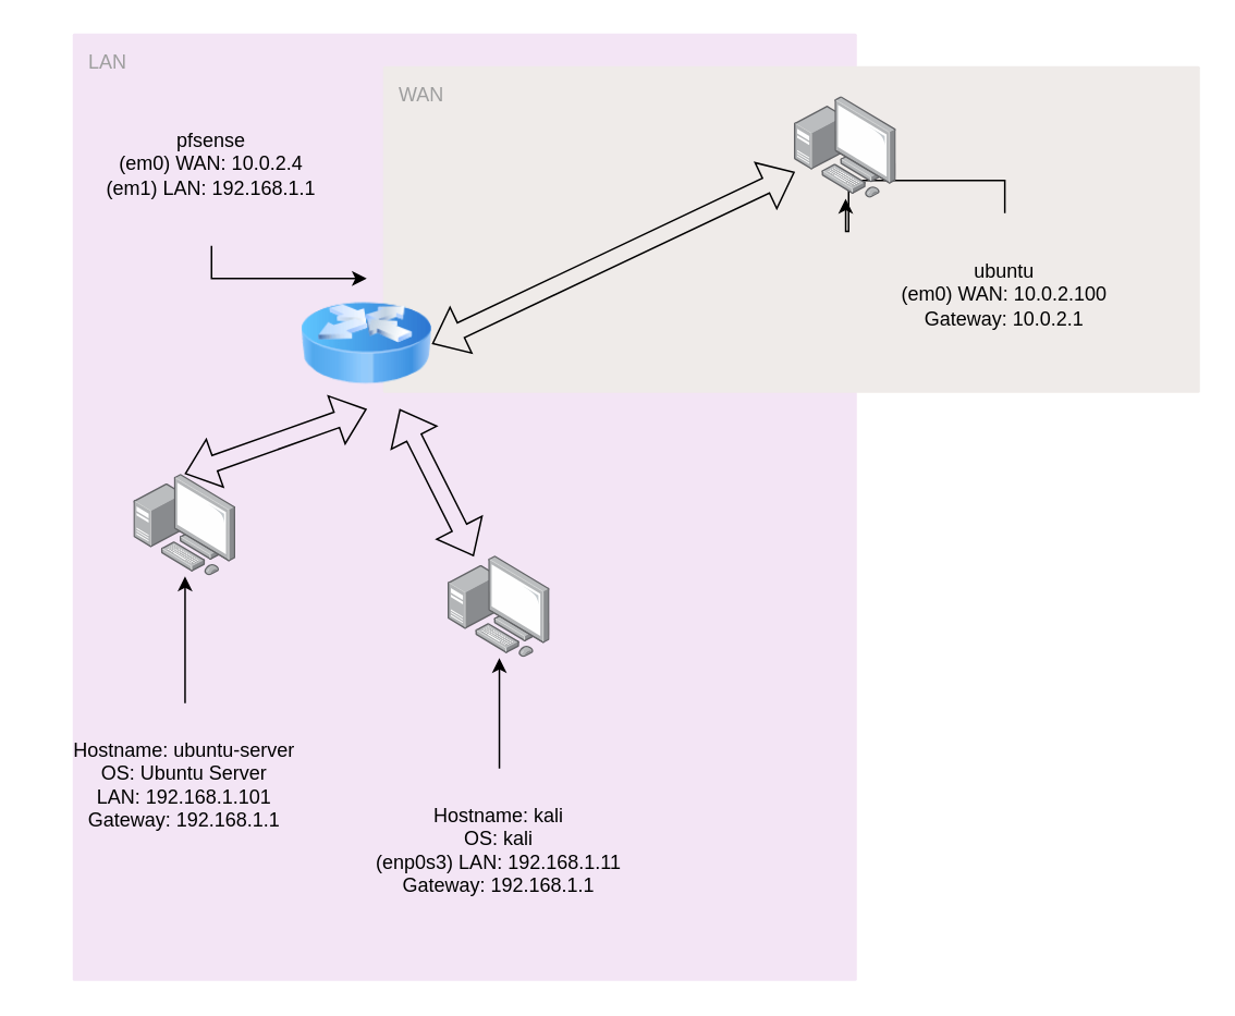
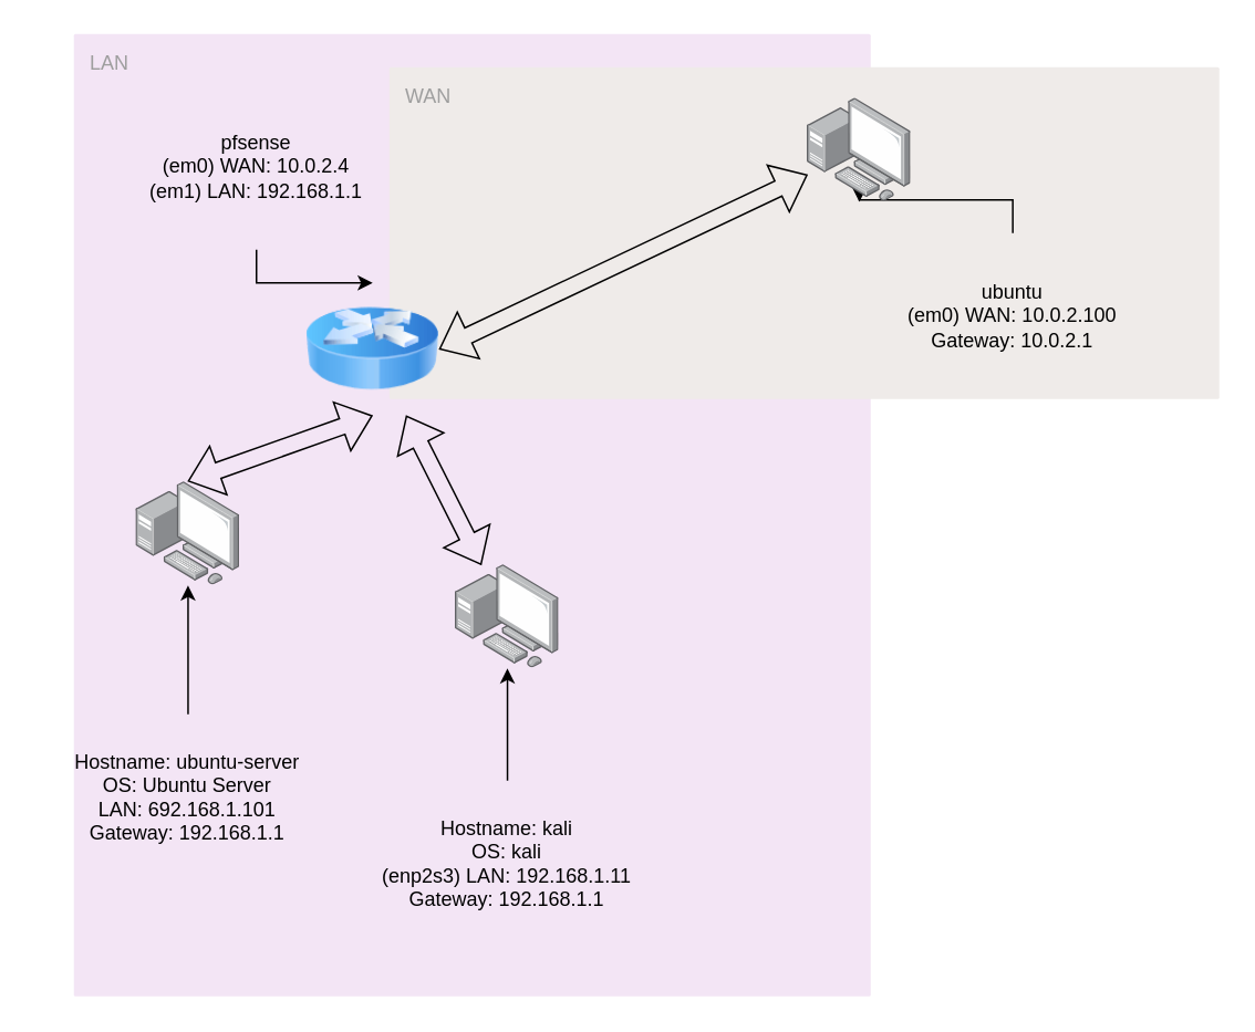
  <mxCell id="0" />
  <mxCell id="1" parent="0" />
  <mxCell id="2" value="LAN" style="sketch=0;points=[[0,0,0],[0.25,0,0],[0.5,0,0],[0.75,0,0],[1,0,0],[1,0.25,0],[1,0.5,0],[1,0.75,0],[1,1,0],[0.75,1,0],[0.5,1,0],[0.25,1,0],[0,1,0],[0,0.75,0],[0,0.5,0],[0,0.25,0]];rounded=1;absoluteArcSize=1;arcSize=2;html=1;strokeColor=none;gradientColor=none;shadow=0;dashed=0;fontSize=12;fontColor=#9E9E9E;align=left;verticalAlign=top;spacing=10;spacingTop=-4;whiteSpace=wrap;fillColor=#F3E5F5;" vertex="1" parent="1"><mxGeometry x="44" y="20" width="480" height="580" as="geometry" /></mxCell>
  <mxCell id="3" value="WAN" style="sketch=0;points=[[0,0,0],[0.25,0,0],[0.5,0,0],[0.75,0,0],[1,0,0],[1,0.25,0],[1,0.5,0],[1,0.75,0],[1,1,0],[0.75,1,0],[0.5,1,0],[0.25,1,0],[0,1,0],[0,0.75,0],[0,0.5,0],[0,0.25,0]];rounded=1;absoluteArcSize=1;arcSize=2;html=1;strokeColor=none;gradientColor=none;shadow=0;dashed=0;fontSize=12;fontColor=#9E9E9E;align=left;verticalAlign=top;spacing=10;spacingTop=-4;whiteSpace=wrap;fillColor=#EFEBE9;" vertex="1" parent="1"><mxGeometry x="234" y="40" width="500" height="200" as="geometry" /></mxCell>
  <mxCell id="4" value="" style="image;html=1;image=img/lib/clip_art/networking/Router_Icon_128x128.png" parent="1" vertex="1"><mxGeometry x="184" y="170" width="80" height="80" as="geometry" /></mxCell>
  <mxCell id="5" value="" style="image;points=[];aspect=fixed;html=1;align=center;shadow=0;dashed=0;image=img/lib/allied_telesis/computer_and_terminals/Personal_Computer_with_Server.svg;" parent="1" vertex="1"><mxGeometry x="81.6" y="290" width="62.4" height="62.4" as="geometry" /></mxCell>
  <mxCell id="6" value="" style="image;points=[];aspect=fixed;html=1;align=center;shadow=0;dashed=0;image=img/lib/allied_telesis/computer_and_terminals/Personal_Computer_with_Server.svg;" parent="1" vertex="1"><mxGeometry x="274" y="340" width="62.4" height="62.4" as="geometry" /></mxCell>
  <mxCell id="7" value="" style="shape=flexArrow;endArrow=classic;startArrow=classic;html=1;rounded=0;exitX=1;exitY=0.5;exitDx=0;exitDy=0;" parent="1" source="4" target="18" edge="1"><mxGeometry width="100" height="100" relative="1" as="geometry"><mxPoint x="274" y="450" as="sourcePoint" /><mxPoint x="584" y="210" as="targetPoint" /></mxGeometry></mxCell>
  <mxCell id="8" value="" style="shape=flexArrow;endArrow=classic;startArrow=classic;html=1;rounded=0;" parent="1" source="6" target="4" edge="1"><mxGeometry width="100" height="100" relative="1" as="geometry"><mxPoint x="274" y="450" as="sourcePoint" /><mxPoint x="374" y="350" as="targetPoint" /></mxGeometry></mxCell>
  <mxCell id="9" value="" style="shape=flexArrow;endArrow=classic;startArrow=classic;html=1;rounded=0;entryX=0.5;entryY=1;entryDx=0;entryDy=0;exitX=0.497;exitY=-0.006;exitDx=0;exitDy=0;exitPerimeter=0;" parent="1" source="5" target="4" edge="1"><mxGeometry width="100" height="100" relative="1" as="geometry"><mxPoint x="274" y="450" as="sourcePoint" /><mxPoint x="374" y="350" as="targetPoint" /></mxGeometry></mxCell>
  <mxCell id="10" style="edgeStyle=orthogonalEdgeStyle;rounded=0;orthogonalLoop=1;jettySize=auto;html=1;" parent="1" source="11" target="4" edge="1"><mxGeometry relative="1" as="geometry" /></mxCell>
- <mxCell id="11" value="pfsense&lt;br&gt;(em0) WAN: 10.0.2.4&lt;br&gt;(em1) LAN: 192.168.1.1" style="text;html=1;strokeColor=none;fillColor=none;align=center;verticalAlign=middle;whiteSpace=wrap;rounded=0;" parent="1" vertex="1"><mxGeometry x="49" y="50" width="160" height="100" as="geometry" /></mxCell>
+ <mxCell id="11" value="pfsense&lt;br&gt;(em0) WAN: 10.0.2.4&lt;br&gt;(em1) LAN: 192.168.1.1" style="text;html=1;strokeColor=none;fillColor=none;align=center;verticalAlign=middle;whiteSpace=wrap;rounded=0;" parent="1" vertex="1"><mxGeometry x="74" y="50" width="160" height="100" as="geometry" /></mxCell>
  <mxCell id="12" style="edgeStyle=orthogonalEdgeStyle;rounded=0;orthogonalLoop=1;jettySize=auto;html=1;" parent="1" source="13" target="18" edge="1"><mxGeometry relative="1" as="geometry"><mxPoint x="624" y="170" as="targetPoint" /></mxGeometry></mxCell>
- <mxCell id="13" value="ubuntu&lt;br&gt;(em0) WAN: 10.0.2.100&lt;br&gt;Gateway: 10.0.2.1" style="text;html=1;strokeColor=none;fillColor=none;align=center;verticalAlign=middle;whiteSpace=wrap;rounded=0;" parent="1" vertex="1"><mxGeometry x="539" y="130" width="151.2" height="100" as="geometry" /></mxCell>
+ <mxCell id="13" value="ubuntu&lt;br&gt;(em0) WAN: 10.0.2.100&lt;br&gt;Gateway: 10.0.2.1" style="text;html=1;strokeColor=none;fillColor=none;align=center;verticalAlign=middle;whiteSpace=wrap;rounded=0;" parent="1" vertex="1"><mxGeometry x="534" y="140" width="151.2" height="100" as="geometry" /></mxCell>
  <mxCell id="14" style="edgeStyle=orthogonalEdgeStyle;rounded=0;orthogonalLoop=1;jettySize=auto;html=1;" parent="1" source="15" target="5" edge="1"><mxGeometry relative="1" as="geometry" /></mxCell>
- <mxCell id="15" value="Hostname: ubuntu-server&lt;br&gt;OS: Ubuntu Server&lt;br&gt;LAN: 192.168.1.101&lt;br&gt;Gateway: 192.168.1.1" style="text;html=1;strokeColor=none;fillColor=none;align=center;verticalAlign=middle;whiteSpace=wrap;rounded=0;" parent="1" vertex="1"><mxGeometry x="20.3" y="430" width="185" height="100" as="geometry" /></mxCell>
+ <mxCell id="15" value="Hostname: ubuntu-server&lt;br&gt;OS: Ubuntu Server&lt;br&gt;LAN: 692.168.1.101&lt;br&gt;Gateway: 192.168.1.1" style="text;html=1;strokeColor=none;fillColor=none;align=center;verticalAlign=middle;whiteSpace=wrap;rounded=0;" parent="1" vertex="1"><mxGeometry x="20.3" y="430" width="185" height="100" as="geometry" /></mxCell>
  <mxCell id="16" style="edgeStyle=orthogonalEdgeStyle;rounded=0;orthogonalLoop=1;jettySize=auto;html=1;" parent="1" source="17" target="6" edge="1"><mxGeometry relative="1" as="geometry" /></mxCell>
- <mxCell id="17" value="Hostname: kali&lt;br&gt;OS: kali&lt;br&gt;(enp0s3) LAN: 192.168.1.11&lt;br&gt;Gateway: 192.168.1.1" style="text;html=1;strokeColor=none;fillColor=none;align=center;verticalAlign=middle;whiteSpace=wrap;rounded=0;" parent="1" vertex="1"><mxGeometry x="198.3" y="470" width="213.8" height="100" as="geometry" /></mxCell>
+ <mxCell id="17" value="Hostname: kali&lt;br&gt;OS: kali&lt;br&gt;(enp2s3) LAN: 192.168.1.11&lt;br&gt;Gateway: 192.168.1.1" style="text;html=1;strokeColor=none;fillColor=none;align=center;verticalAlign=middle;whiteSpace=wrap;rounded=0;" parent="1" vertex="1"><mxGeometry x="198.3" y="470" width="213.8" height="100" as="geometry" /></mxCell>
  <mxCell id="18" value="" style="image;points=[];aspect=fixed;html=1;align=center;shadow=0;dashed=0;image=img/lib/allied_telesis/computer_and_terminals/Personal_Computer_with_Server.svg;" vertex="1" parent="1"><mxGeometry x="486" y="58.8" width="62.4" height="62.4" as="geometry" /></mxCell>
